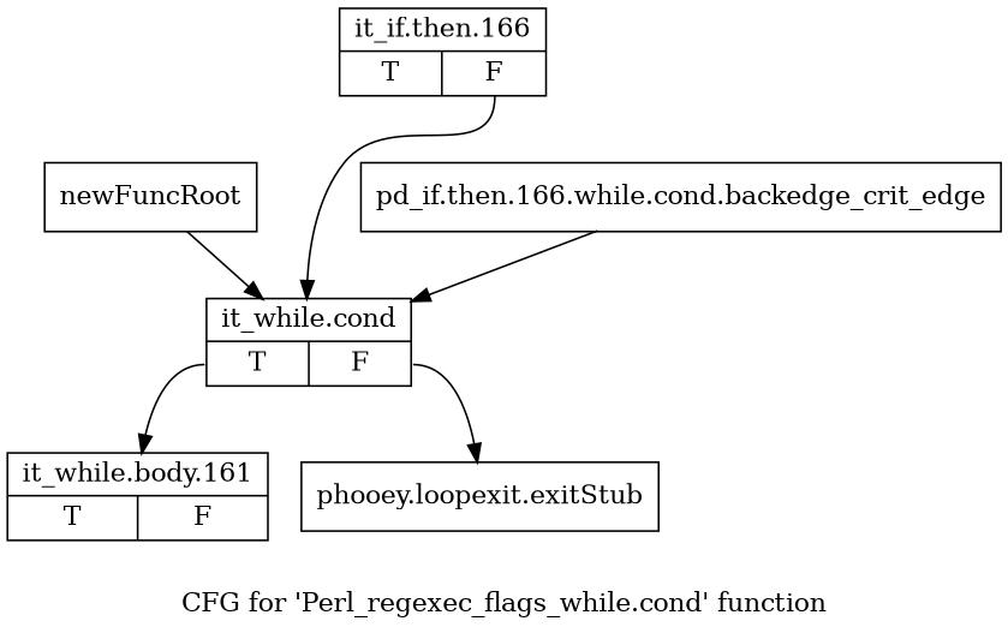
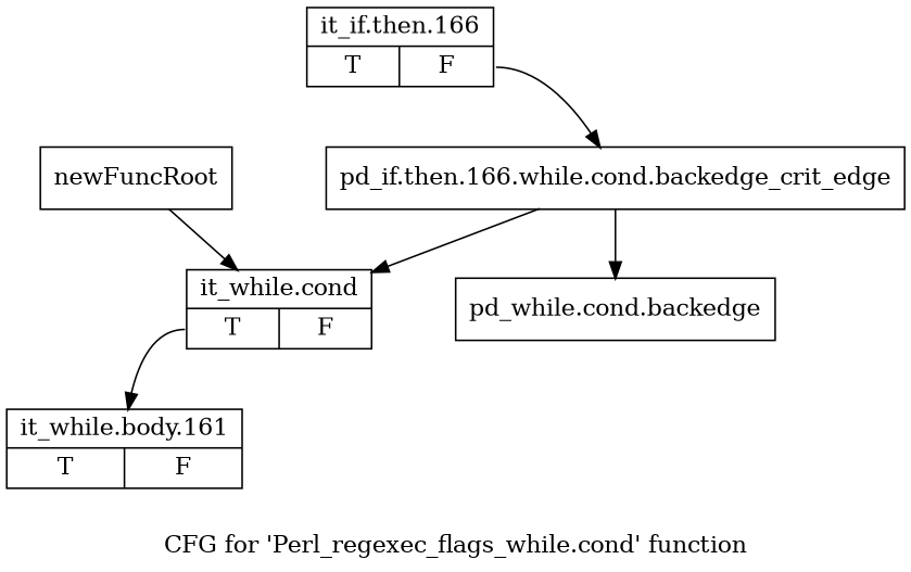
  digraph {
    label="CFG for 'Perl_regexec_flags_while.cond' function"
    node [shape=record]
    n1 [label="{newFuncRoot}"]
    n2 [label="{it_while.cond|{<s0>T|<s1>F}}"]
-   n3 [label="{phooey.loopexit.exitStub}"]
    n4 [label="{it_while.body.161|{<s0>T|<s1>F}}"]
    n5 [label="{it_if.then.166|{<s0>T|<s1>F}}"]
    n6 [label="{pd_if.then.166.while.cond.backedge_crit_edge}"]
+   n7 [label="{pd_while.cond.backedge}"]
    n1 -> n2
-   n2 -> n3 [tailport=s1]
    n2 -> n4 [tailport=s0]
-   n5 -> n2 [tailport=s1]
+   n5 -> n6 [tailport=s1]
    n6 -> n2
+   n6 -> n7
  }
